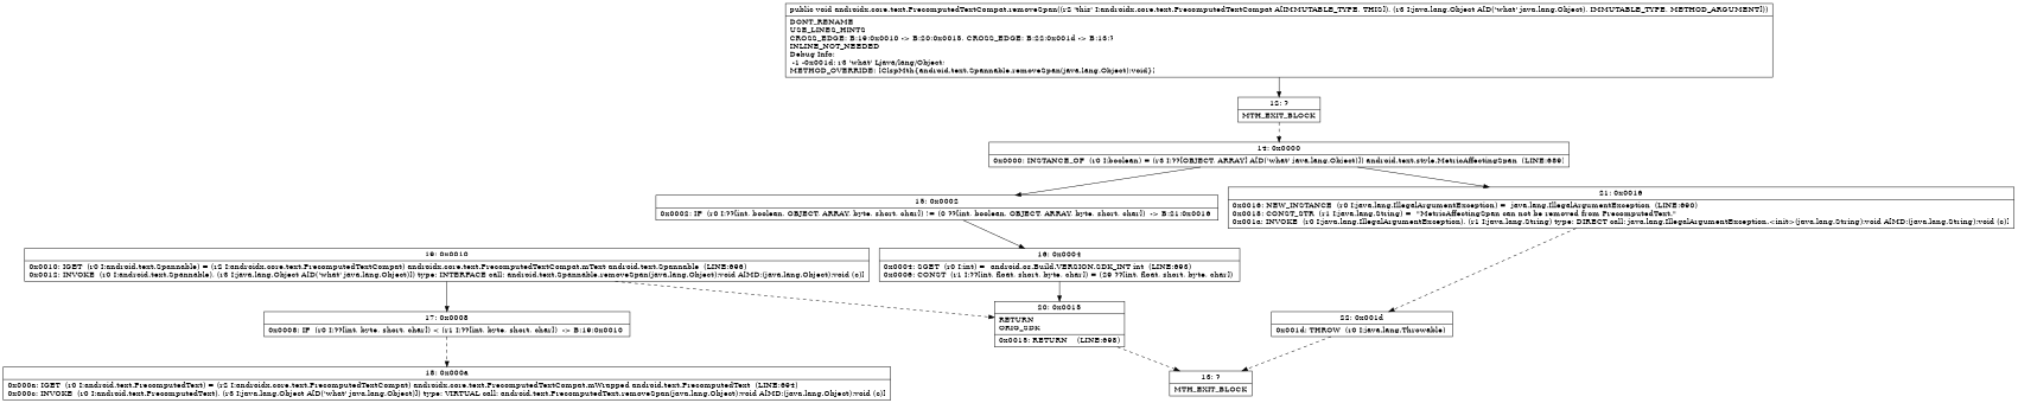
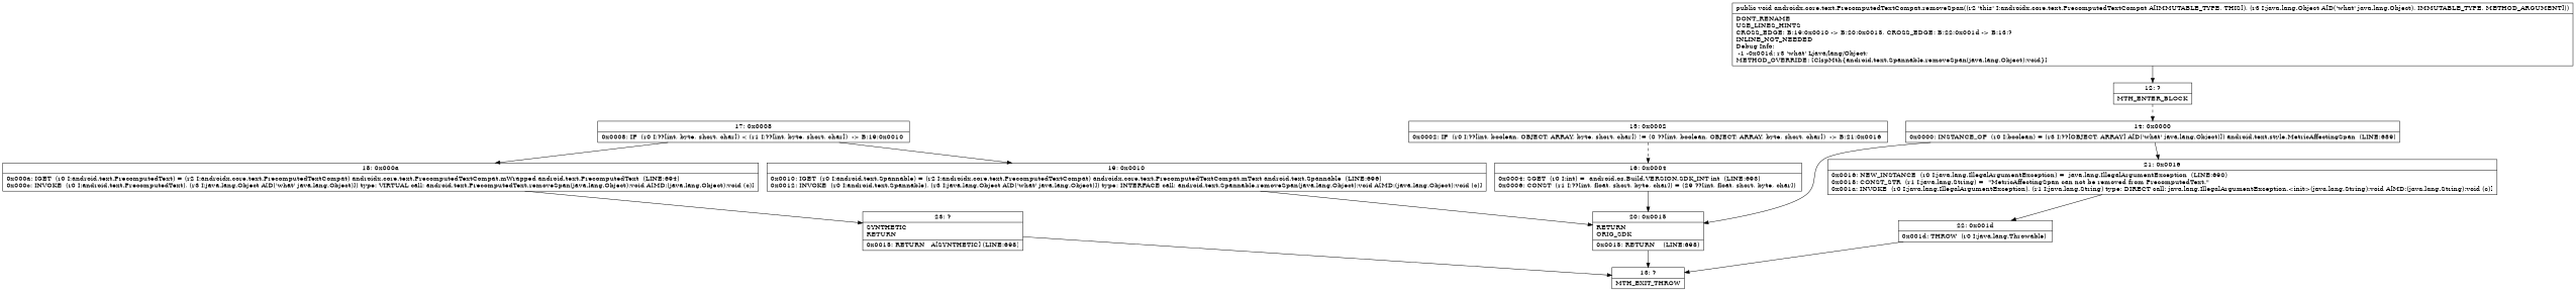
  digraph {
    node [shape=record]
-   n1 [label="{12\:\ ?|MTH_EXIT_BLOCK\l}"]
+   n1 [label="{12\:\ ?|MTH_ENTER_BLOCK\l}"]
    n2 [label="{14\:\ 0x0000|0x0000: INSTANCE_OF  (r0 I:boolean) = (r3 I:??[OBJECT, ARRAY] A[D('what' java.lang.Object)]) android.text.style.MetricAffectingSpan  (LINE:689)\l}"]
    n3 [label="{15\:\ 0x0002|0x0002: IF  (r0 I:??[int, boolean, OBJECT, ARRAY, byte, short, char]) != (0 ??[int, boolean, OBJECT, ARRAY, byte, short, char])  \-\> B:21:0x0016 \l}"]
    n4 [label="{21\:\ 0x0016|0x0016: NEW_INSTANCE  (r0 I:java.lang.IllegalArgumentException) =  java.lang.IllegalArgumentException  (LINE:690)\l0x0018: CONST_STR  (r1 I:java.lang.String) =  \"MetricAffectingSpan can not be removed from PrecomputedText.\" \l0x001a: INVOKE  (r0 I:java.lang.IllegalArgumentException), (r1 I:java.lang.String) type: DIRECT call: java.lang.IllegalArgumentException.\<init\>(java.lang.String):void A[MD:(java.lang.String):void (c)]\l}"]
    n5 [label="{16\:\ 0x0004|0x0004: SGET  (r0 I:int) =  android.os.Build.VERSION.SDK_INT int  (LINE:693)\l0x0006: CONST  (r1 I:??[int, float, short, byte, char]) = (29 ??[int, float, short, byte, char]) \l}"]
    n6 [label="{20\:\ 0x0015|RETURN\lORIG_SDK\l|0x0015: RETURN    (LINE:698)\l}"]
    n7 [label="{22\:\ 0x001d|0x001d: THROW  (r0 I:java.lang.Throwable) \l}"]
    n8 [label="{17\:\ 0x0008|0x0008: IF  (r0 I:??[int, byte, short, char]) \< (r1 I:??[int, byte, short, char])  \-\> B:19:0x0010 \l}"]
    n9 [label="{18\:\ 0x000a|0x000a: IGET  (r0 I:android.text.PrecomputedText) = (r2 I:androidx.core.text.PrecomputedTextCompat) androidx.core.text.PrecomputedTextCompat.mWrapped android.text.PrecomputedText  (LINE:694)\l0x000c: INVOKE  (r0 I:android.text.PrecomputedText), (r3 I:java.lang.Object A[D('what' java.lang.Object)]) type: VIRTUAL call: android.text.PrecomputedText.removeSpan(java.lang.Object):void A[MD:(java.lang.Object):void (c)]\l}"]
    n10 [label="{19\:\ 0x0010|0x0010: IGET  (r0 I:android.text.Spannable) = (r2 I:androidx.core.text.PrecomputedTextCompat) androidx.core.text.PrecomputedTextCompat.mText android.text.Spannable  (LINE:696)\l0x0012: INVOKE  (r0 I:android.text.Spannable), (r3 I:java.lang.Object A[D('what' java.lang.Object)]) type: INTERFACE call: android.text.Spannable.removeSpan(java.lang.Object):void A[MD:(java.lang.Object):void (c)]\l}"]
-   n12 [label="{13\:\ ?|MTH_EXIT_BLOCK\l}"]
+   n11 [label="{23\:\ ?|SYNTHETIC\lRETURN\l|0x0015: RETURN   A[SYNTHETIC] (LINE:698)\l}"]
+   n12 [label="{13\:\ ?|MTH_EXIT_THROW\l}"]
    n13 [label="{public void androidx.core.text.PrecomputedTextCompat.removeSpan((r2 'this' I:androidx.core.text.PrecomputedTextCompat A[IMMUTABLE_TYPE, THIS]), (r3 I:java.lang.Object A[D('what' java.lang.Object), IMMUTABLE_TYPE, METHOD_ARGUMENT]))  | DONT_RENAME\lUSE_LINES_HINTS\lCROSS_EDGE: B:19:0x0010 \-\> B:20:0x0015, CROSS_EDGE: B:22:0x001d \-\> B:13:?\lINLINE_NOT_NEEDED\lDebug Info:\l  \-1 \-0x001d: r3 'what' Ljava\/lang\/Object;\lMETHOD_OVERRIDE: [ClspMth\{android.text.Spannable.removeSpan(java.lang.Object):void\}]\l}"]
    n1 -> n2 [style=dashed]
-   n2 -> n3
+   n2 -> n6
    n2 -> n4
-   n3 -> n5 [style=solid]
-   n4 -> n7 [style=dashed]
+   n3 -> n5 [style=dashed]
+   n4 -> n7
    n5 -> n6
-   n6 -> n12 [style=dashed]
-   n7 -> n12 [style=dashed]
-   n8 -> n9 [style=dashed]
-   n10 -> n8
-   n10 -> n6 [style=dashed]
+   n6 -> n12
+   n7 -> n12
+   n8 -> n9 [style=solid]
+   n8 -> n10
+   n9 -> n11
+   n10 -> n6
+   n11 -> n12
    n13 -> n1
  }
